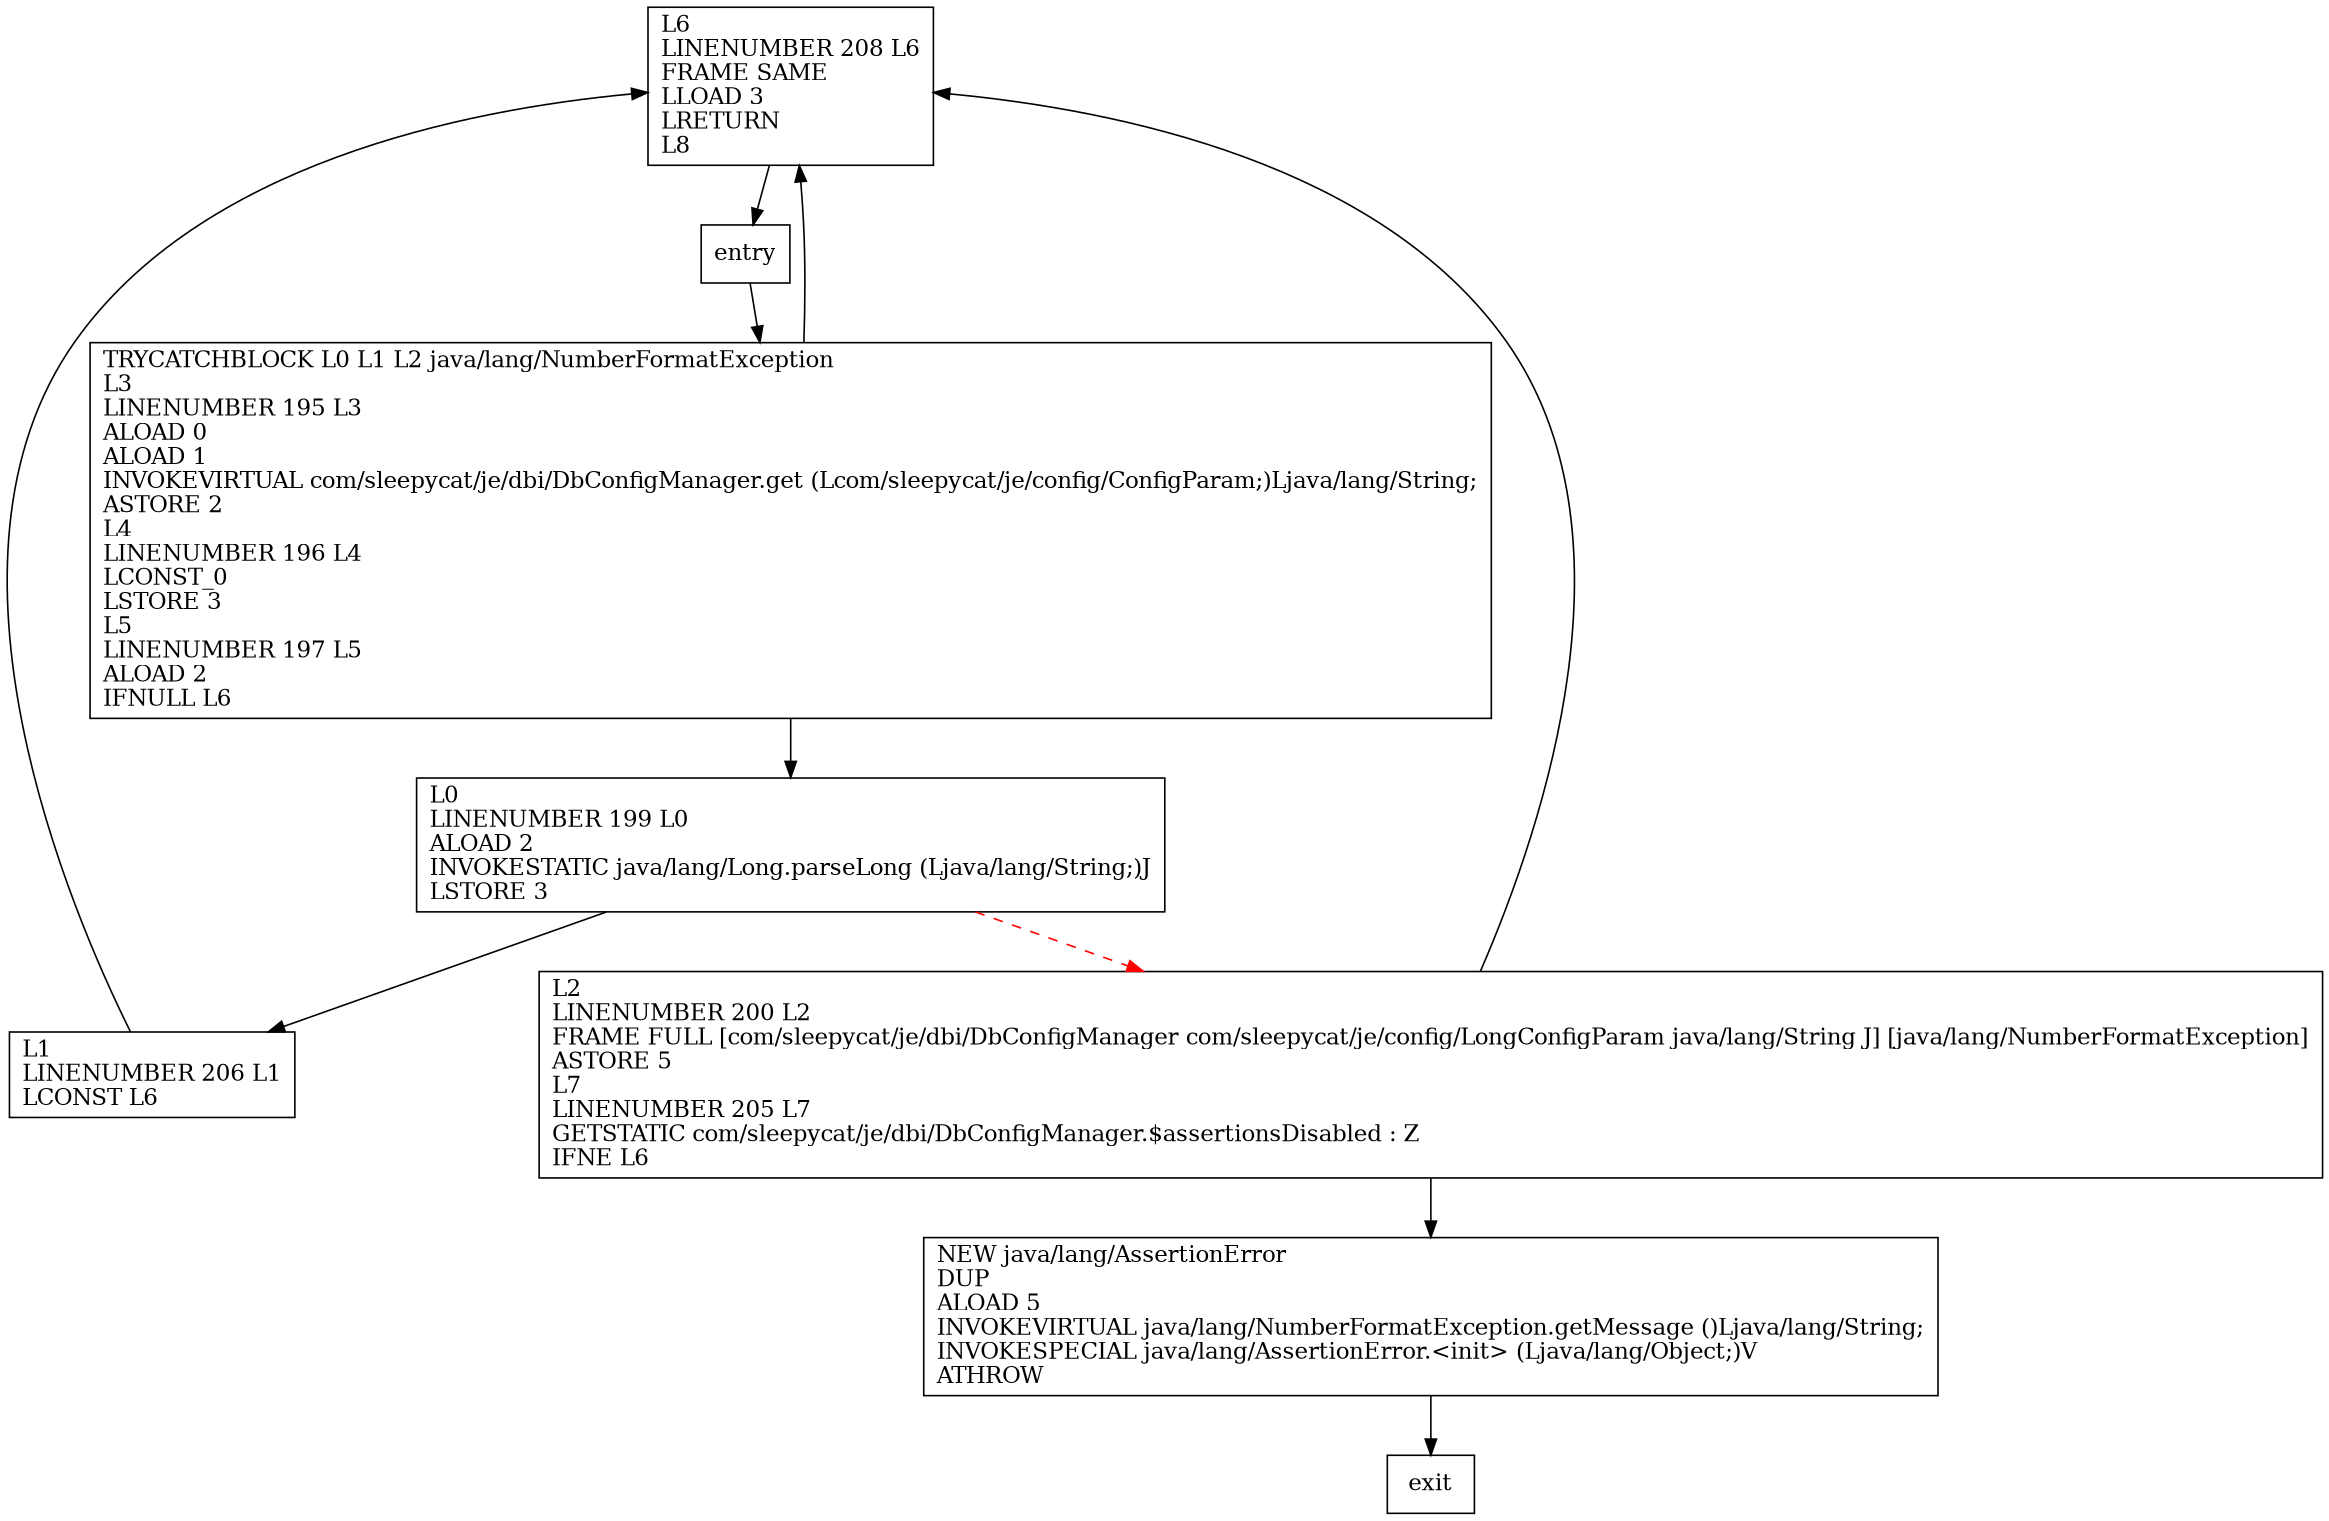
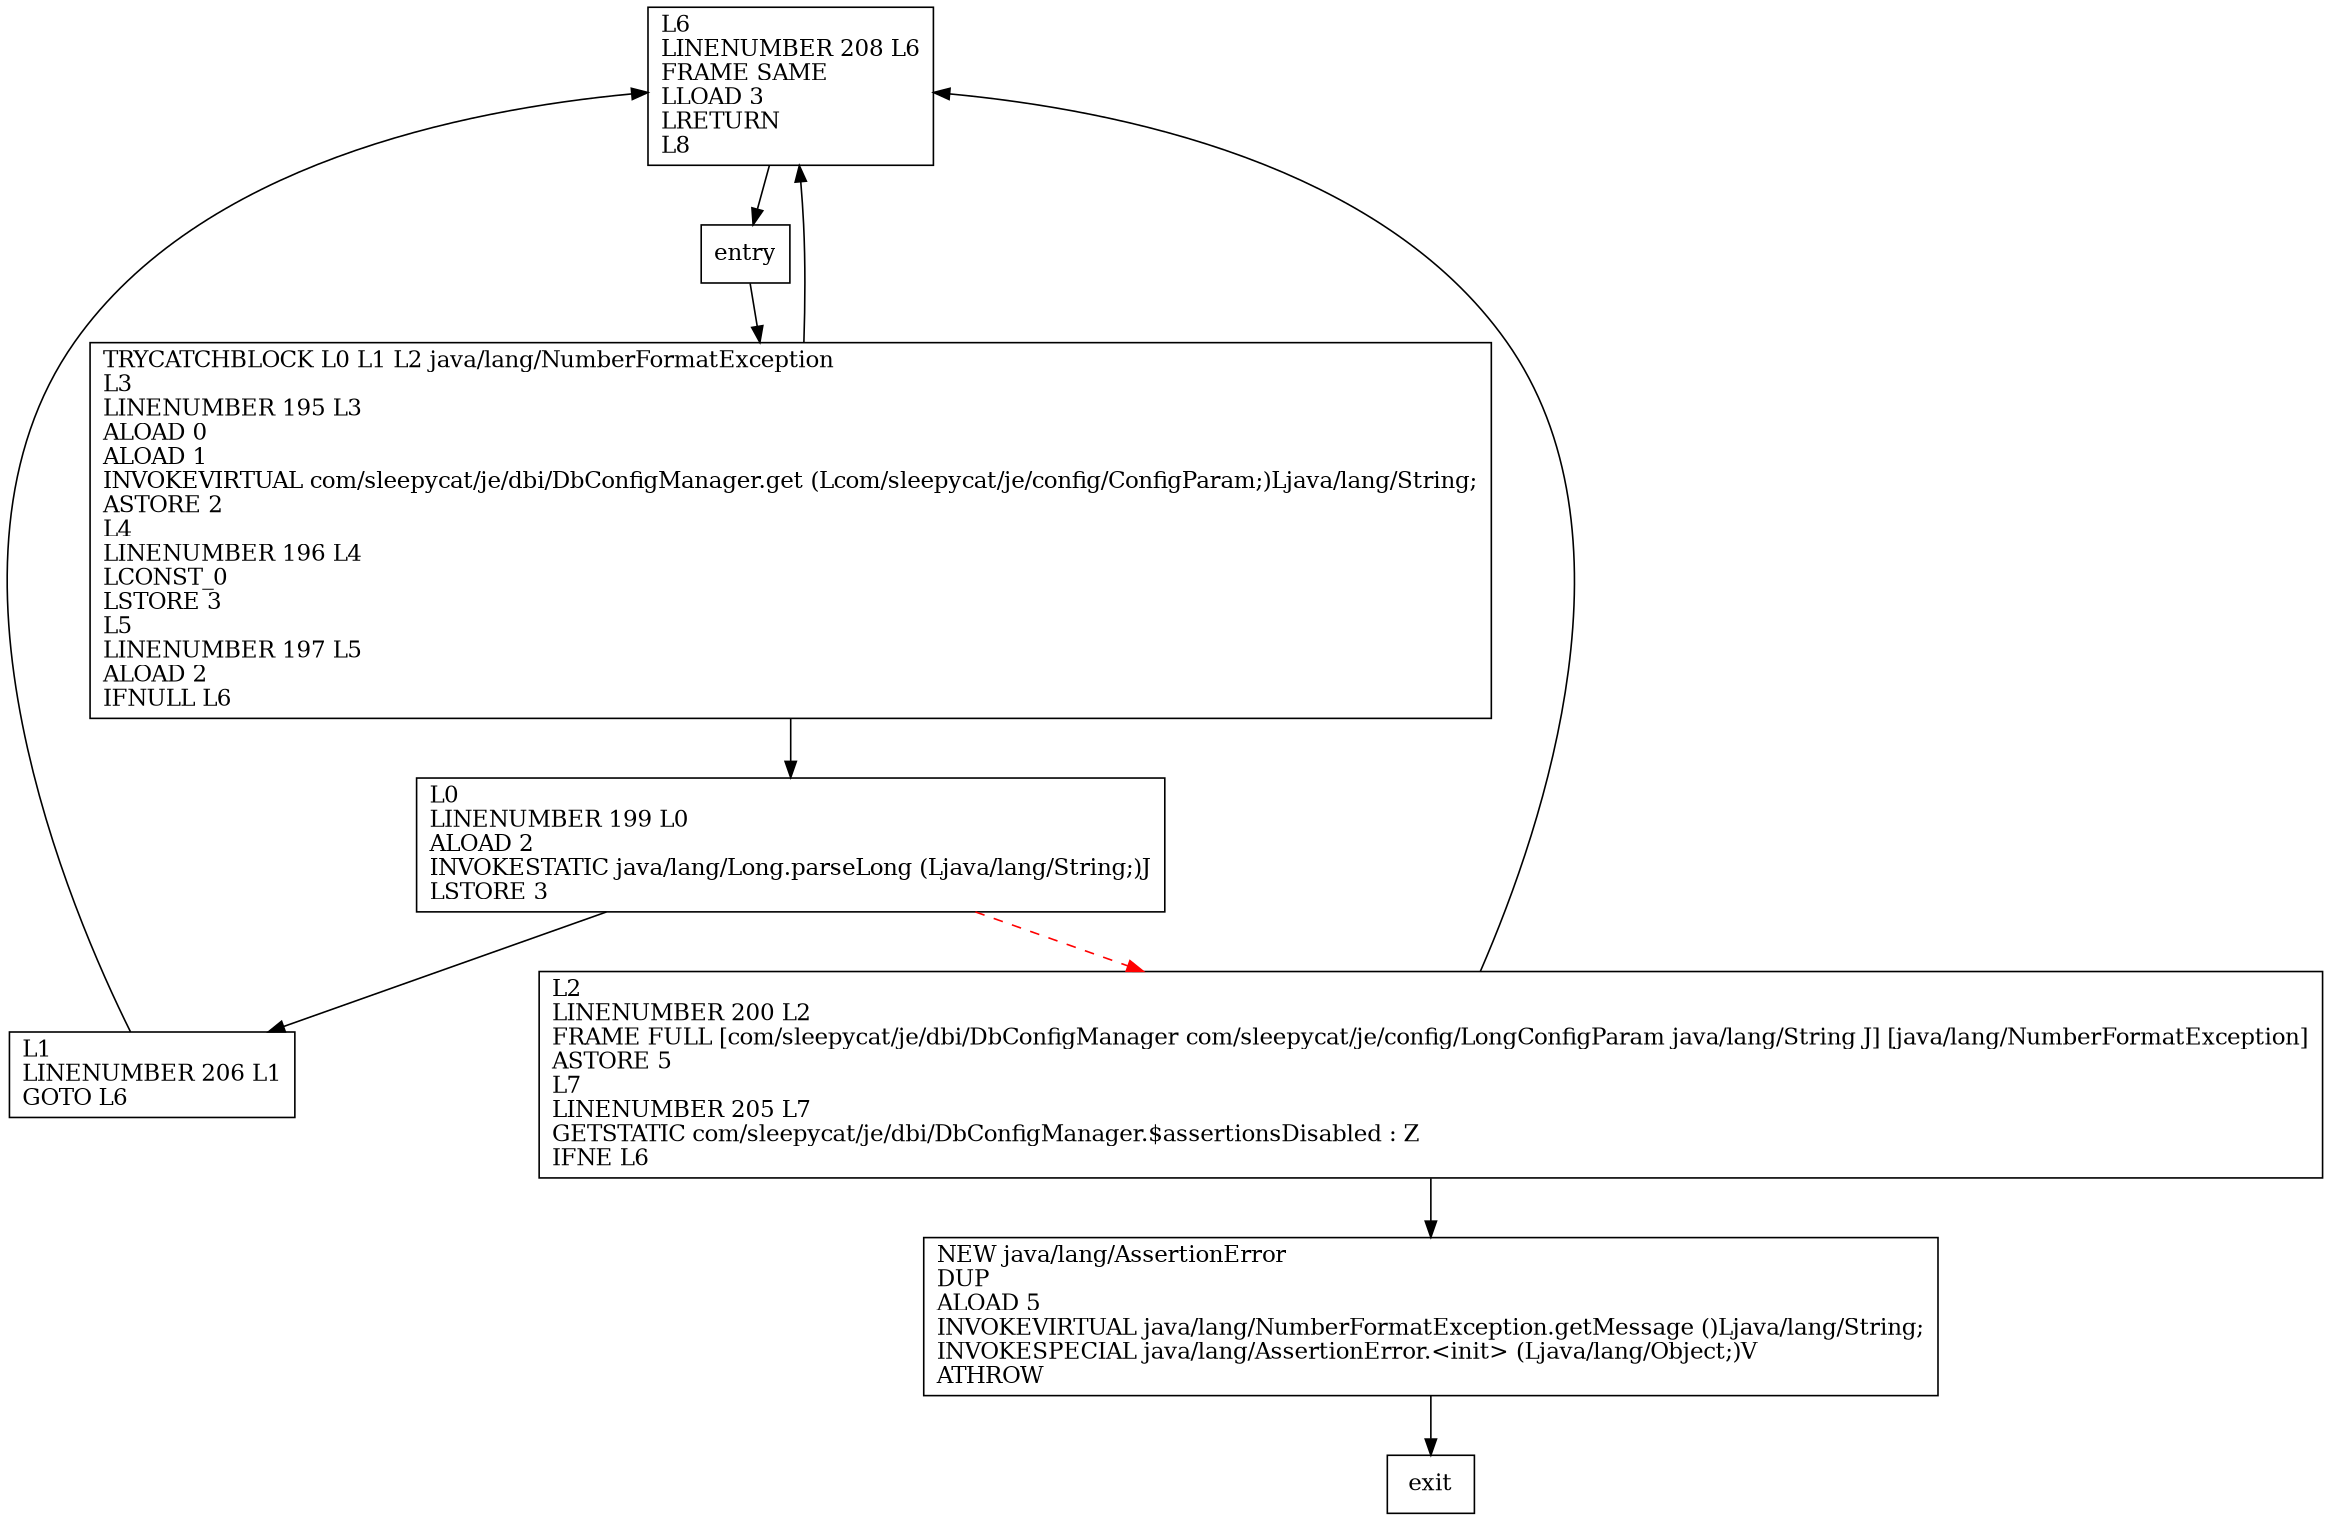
  digraph {
    node [shape=record]
    n1 [label="L6\lLINENUMBER 208 L6\lFRAME SAME\lLLOAD 3\lLRETURN\lL8\l"]
    entry
    n3 [label="NEW java/lang/AssertionError\lDUP\lALOAD 5\lINVOKEVIRTUAL java/lang/NumberFormatException.getMessage ()Ljava/lang/String;\lINVOKESPECIAL java/lang/AssertionError.\<init\> (Ljava/lang/Object;)V\lATHROW\l"]
    exit
-   n5 [label="L1\lLINENUMBER 206 L1\lLCONST L6\l"]
+   n5 [label="L1\lLINENUMBER 206 L1\lGOTO L6\l"]
    n6 [label="L0\lLINENUMBER 199 L0\lALOAD 2\lINVOKESTATIC java/lang/Long.parseLong (Ljava/lang/String;)J\lLSTORE 3\l"]
    n7 [label="L2\lLINENUMBER 200 L2\lFRAME FULL [com/sleepycat/je/dbi/DbConfigManager com/sleepycat/je/config/LongConfigParam java/lang/String J] [java/lang/NumberFormatException]\lASTORE 5\lL7\lLINENUMBER 205 L7\lGETSTATIC com/sleepycat/je/dbi/DbConfigManager.$assertionsDisabled : Z\lIFNE L6\l"]
    n8 [label="TRYCATCHBLOCK L0 L1 L2 java/lang/NumberFormatException\lL3\lLINENUMBER 195 L3\lALOAD 0\lALOAD 1\lINVOKEVIRTUAL com/sleepycat/je/dbi/DbConfigManager.get (Lcom/sleepycat/je/config/ConfigParam;)Ljava/lang/String;\lASTORE 2\lL4\lLINENUMBER 196 L4\lLCONST_0\lLSTORE 3\lL5\lLINENUMBER 197 L5\lALOAD 2\lIFNULL L6\l"]
    n1 -> entry
    entry -> n8
    n3 -> exit
    n5 -> n1
    n6 -> n5
    n6 -> n7 [color=red style=dashed]
    n7 -> n1
    n7 -> n3
    n8 -> n1
    n8 -> n6
  }
